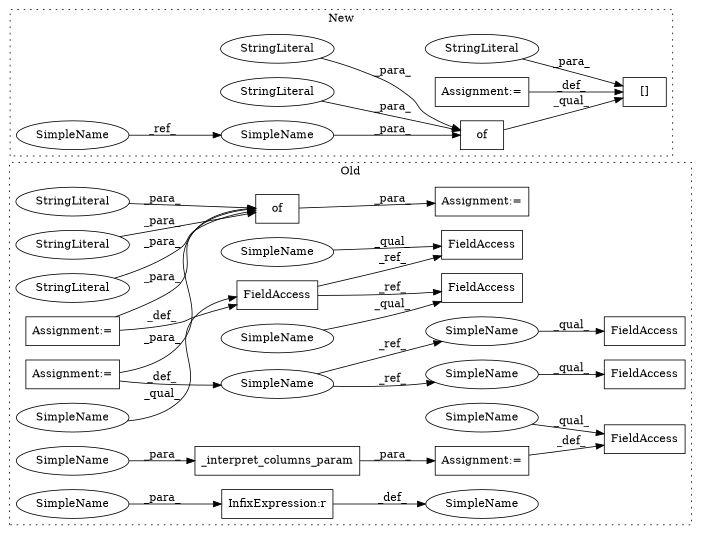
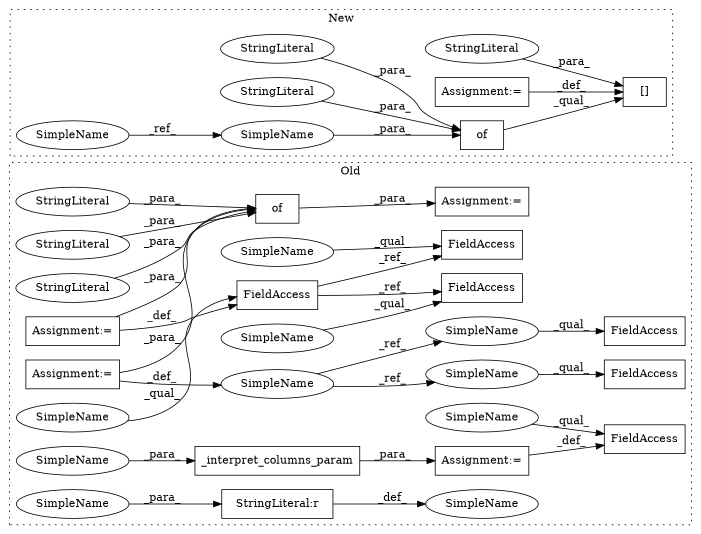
  digraph {
    rankdir=LR
    node [a=42 l=7 s=1733 shape=ellipse]
    n1 [a=32 l="25,1" label=_interpret_columns_param s="1747,1779" shape=box]
    n2 [a=22 l=13 label=FieldAccess shape=box]
    n3 [label=SimpleName l="" s=""]
    n4 [a=22 l=17 label=FieldAccess s=1549 shape=box]
    n5 [a=7 l=1 label="Assignment:=" s=1566 shape=box]
    n6 [a=7 l=1 label="Assignment:=" s=1746 shape=box]
    n7 [a=22 l=17 label=FieldAccess s=1966 shape=box]
    n8 [a=32 l="3,1" label=of s="1919,2031" shape=box]
    n9 [a=45 label=StringLiteral s=1922]
    n10 [a=45 l=6 label=StringLiteral s=2004]
    n11 [a=45 l=8 label=StringLiteral s=1985]
    n12 [a=7 l=1 label="Assignment:=" s=1914 shape=box]
    n13 [a=7 label="Assignment:=" s=1401 shape=box]
    n14 [a=22 l=30 label=FieldAccess s=1798 shape=box]
    n15 [a=22 l=30 label=FieldAccess s=1656 shape=box]
    n16 [label=SimpleName s=1401]
-   n17 [a=27 l=4 label="InfixExpression:r" s=1602 shape=box]
+   n17 [a=27 l=4 label="StringLiteral:r" s=1602 shape=box]
    n18 [a=22 l=17 label=FieldAccess s=1871 shape=box]
    n19 [label=SimpleName s=1656]
    n20 [label=SimpleName s=1798]
    n21 [l=4 label=SimpleName s=1966]
    n22 [l=4 label=SimpleName s=1549]
    n23 [l=4 label=SimpleName s=1871]
    n24 [l=4 label=SimpleName]
    n25 [label=SimpleName s=1772]
    n26 [label=SimpleName s=1595]
    n27 [a=32 l="3,1" label=of s="1438,1528" shape=box]
    n28 [a=45 l=9 label=StringLiteral s=1441]
    n29 [a=45 l=11 label=StringLiteral s=1459]
    n30 [a=2 l="13,1" label="[]" s="1568,1595" shape=box]
    n31 [label=SimpleName s=1288]
    n32 [a=45 l=14 label=StringLiteral s=1581]
    n33 [a=7 l=1 label="Assignment:=" s=1596 shape=box]
    n34 [label=SimpleName s=1451]
    subgraph cluster_1 {
      label=Old
      style=dotted
      n1
      n2
      n3
      n4
      n5
      n6
      n7
      n8
      n9
      n10
      n11
      n12
      n13
      n14
      n15
      n16
      n17
      n18
      n19
      n20
      n21
      n22
      n23
      n24
      n25
      n26
    }
    subgraph cluster_2 {
      label=New
      style=dotted
      n27
      n28
      n29
      n30
      n31
      n32
      n33
      n34
    }
    n1 -> n6 [label=_para_]
    n4 -> n7 [label=_ref_]
    n4 -> n18 [label=_ref_]
    n5 -> n4 [label=_def_]
    n5 -> n8 [label=_para_]
    n6 -> n2 [label=_def_]
    n8 -> n12 [label=_para_]
    n9 -> n8 [label=_para_]
    n10 -> n8 [label=_para_]
    n11 -> n8 [label=_para_]
    n13 -> n8 [label=_para_]
    n13 -> n16 [label=_def_]
    n16 -> n19 [label=_ref_]
    n16 -> n20 [label=_ref_]
    n17 -> n3 [label=_def_]
    n19 -> n15 [label=_qual_]
    n20 -> n14 [label=_qual_]
    n21 -> n7 [label=_qual_]
    n22 -> n4 [label=_qual_]
    n23 -> n18 [label=_qual_]
    n24 -> n2 [label=_qual_]
    n25 -> n1 [label=_para_]
    n26 -> n17 [label=_para_]
    n27 -> n30 [label=_qual_]
    n28 -> n27 [label=_para_]
    n29 -> n27 [label=_para_]
    n31 -> n34 [label=_ref_]
    n32 -> n30 [label=_para_]
    n33 -> n30 [label=_def_]
    n34 -> n27 [label=_para_]
  }
